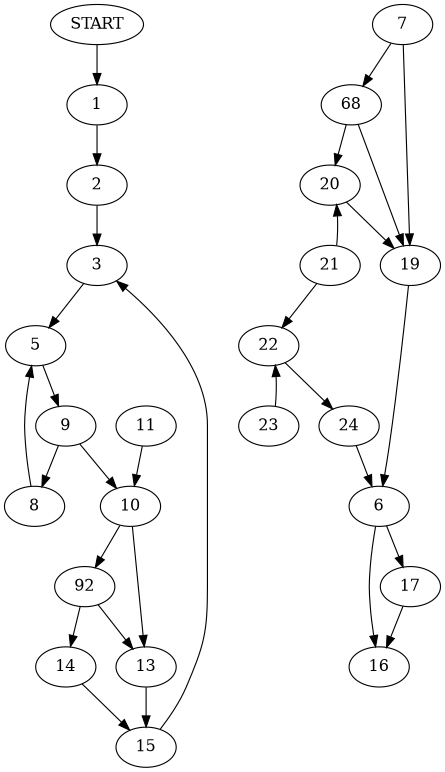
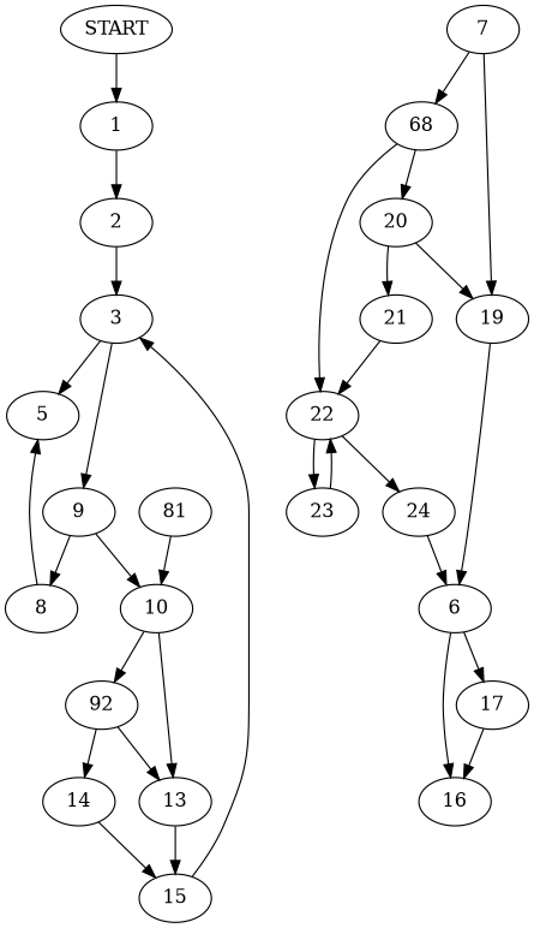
  digraph {
    n1 [label=START]
    1
    2
    3
    5
    9
    6
    16
    17
    n10 [label=68]
    7
    19
    8
    10
    20
    n16 [label=92]
    13
-   11
+   11 [label=81]
    14
    15
    21
    22
    23
    24
    n1 -> 1
    1 -> 2
    2 -> 3
    3 -> 5
-   5 -> 9
+   3 -> 9
    9 -> 8
    9 -> 10
    6 -> 16
    6 -> 17
    17 -> 16
-   n10 -> 19
+   n10 -> 22
    n10 -> 20
    7 -> n10
    7 -> 19
    19 -> 6
    8 -> 5
    10 -> n16
    10 -> 13
    20 -> 19
-   21 -> 20
+   20 -> 21
    n16 -> 13
    n16 -> 14
    13 -> 15
    11 -> 10
    14 -> 15
    15 -> 3
    21 -> 22
+   22 -> 23
    22 -> 24
    23 -> 22
    24 -> 6
  }
